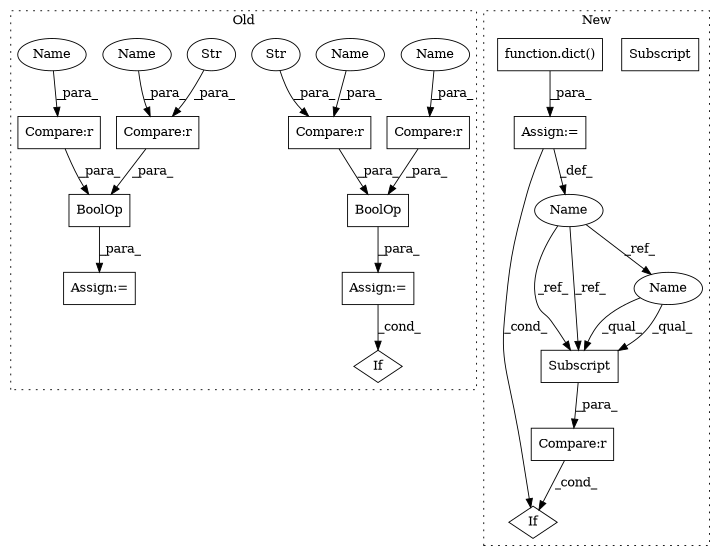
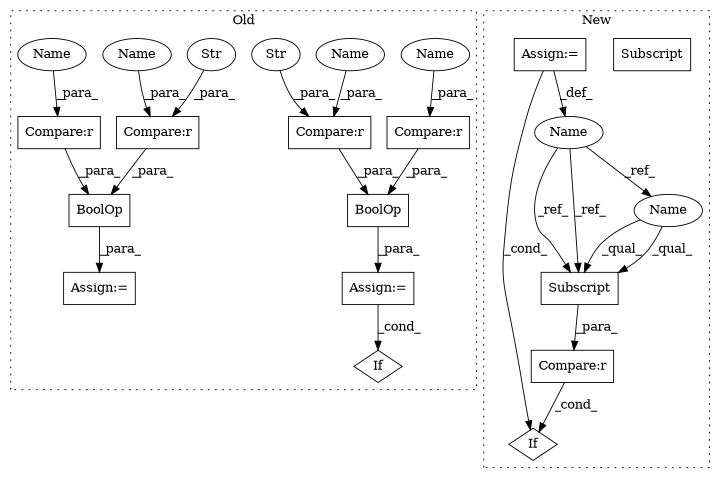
  digraph {
    node [a=87 l=4 s=2092 shape=box]
    n1 [a=72 l=38 label=BoolOp]
    n2 [a=96 l="3,14" label=If s="2697,2714" shape=diamond]
    n3 [a=40 l=14 label="Compare:r"]
    n4 [a=40 l=19 label="Compare:r" s=2111]
    n5 [a=66 l=5 label=Str shape=ellipse]
    n6 [a=40 l=15 label="Compare:r" s=2026]
    n7 [a=66 l=6 label=Str s=2026 shape=ellipse]
    n8 [a=72 l=40 label=BoolOp s=2026]
    n9 [a=40 l=20 label="Compare:r" s=2046]
    n10 [a=68 l=3 label="Assign:=" s=2089]
    n11 [a=68 l=3 label="Assign:=" s=2023]
    n12 [label=Name s=2126 shape=ellipse]
    n13 [label=Name s=2062 shape=ellipse]
    n14 [l=5 label=Name s=2101 shape=ellipse]
    n15 [l=5 label=Name s=2036 shape=ellipse]
    n16 [a=63 l="7,0" label=Subscript s="2061,0"]
    n17 [a=40 l=19 label="Compare:r" s=2061]
    n18 [a=96 l=19 label=If s=2061 shape=diamond]
    n19 [label=Name s=1958 shape=ellipse]
-   n20 [a=75 l=47 label="function.dict()" s=1965]
    n21 [a=68 l=3 label="Assign:=" s=1962]
    n22 [a=63 l="7,0" label=Subscript s="2061,0"]
    n23 [label=Name s=2061 shape=ellipse]
    subgraph cluster_1 {
      label=Old
      style=dotted
      n1
      n2
      n3
      n4
      n5
      n6
      n7
      n8
      n9
      n10
      n11
      n12
      n13
      n14
      n15
    }
    subgraph cluster_2 {
      label=New
      style=dotted
      n16
      n17
      n18
      n19
-     n20
      n21
      n22
      n23
    }
    n1 -> n10 [label=_para_]
    n3 -> n1 [label=_para_]
    n4 -> n1 [label=_para_]
    n5 -> n3 [label=_para_]
    n6 -> n8 [label=_para_]
    n7 -> n6 [label=_para_]
    n8 -> n11 [label=_para_]
    n9 -> n8 [label=_para_]
    n10 -> n2 [label=_cond_]
    n12 -> n4 [label=_para_]
    n13 -> n9 [label=_para_]
    n14 -> n3 [label=_para_]
    n15 -> n6 [label=_para_]
    n17 -> n18 [label=_cond_]
    n19 -> n22 [label=_ref_]
    n19 -> n22 [label=_ref_]
    n19 -> n23 [label=_ref_]
-   n20 -> n21 [label=_para_]
    n21 -> n18 [label=_cond_]
    n21 -> n19 [label=_def_]
    n22 -> n17 [label=_para_]
    n23 -> n22 [label=_qual_]
    n23 -> n22 [label=_qual_]
  }
